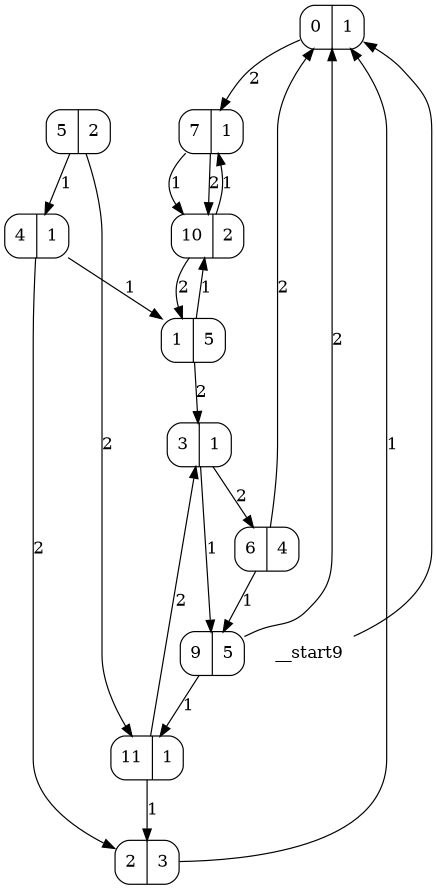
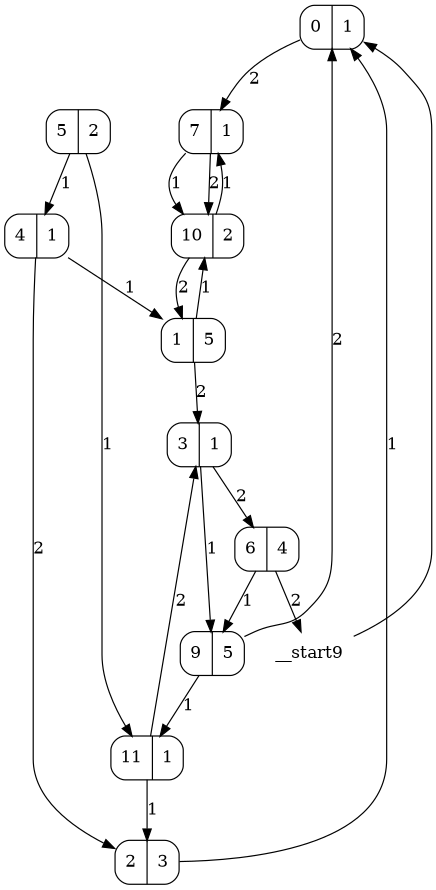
  digraph {
    node [shape=record style=rounded]
    n1 [label="0|1"]
    n2 [label="7|1"]
    n3 [label="5|2"]
    n4 [label="4|1"]
    n5 [label="11|1"]
    n6 [label="10|2"]
    n7 [label="1|5"]
    n8 [label="3|1"]
    n9 [label="6|4"]
    n10 [label="9|5"]
    n11 [label="2|3"]
    n12 [label=__start9 shape=none style=""]
    n1 -> n2 [label=2]
    n2 -> n6 [label=1]
    n2 -> n6 [label=2]
    n3 -> n4 [label=1]
-   n3 -> n5 [label=2]
+   n3 -> n5 [label=1]
    n4 -> n7 [label=1]
    n4 -> n11 [label=2]
    n5 -> n8 [label=2]
    n5 -> n11 [label=1]
    n6 -> n2 [label=1]
    n6 -> n7 [label=2]
    n7 -> n6 [label=1]
    n7 -> n8 [label=2]
    n8 -> n9 [label=2]
    n8 -> n10 [label=1]
-   n9 -> n1 [label=2]
+   n9 -> n12 [label=2]
    n9 -> n10 [label=1]
    n10 -> n1 [label=2]
    n10 -> n5 [label=1]
    n11 -> n1 [label=1]
    n12 -> n1
  }
